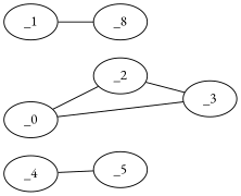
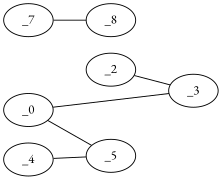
  graph {
    fontname="EB Garamond"
    rankdir=LR
    node [charge=0 chem=1 fontname="EB Garamond" symbol="C  " x=2 y=0.866]
    edge [fontname="EB Garamond" valence=1]
    n1 [label=_0 y=-0.5]
    _2 [y=0.5]
    _3 [x=2.866 y=0]
    _4 [x=3.366]
    _5 [chem=2 symbol="O  " x=4.366]
-   _7 [chem=4 symbol="N  " x=3.366 y=-0.866 label=_1]
+   _7 [chem=4 symbol="N  " x=3.366 y=-0.866]
    _8 [x=2.866 y=-1.7321]
-   n1 -- _2
+   n1 -- _5
    n1 -- _3
    _2 -- _3
    _4 -- _5 [valence=2]
    _7 -- _8
  }
